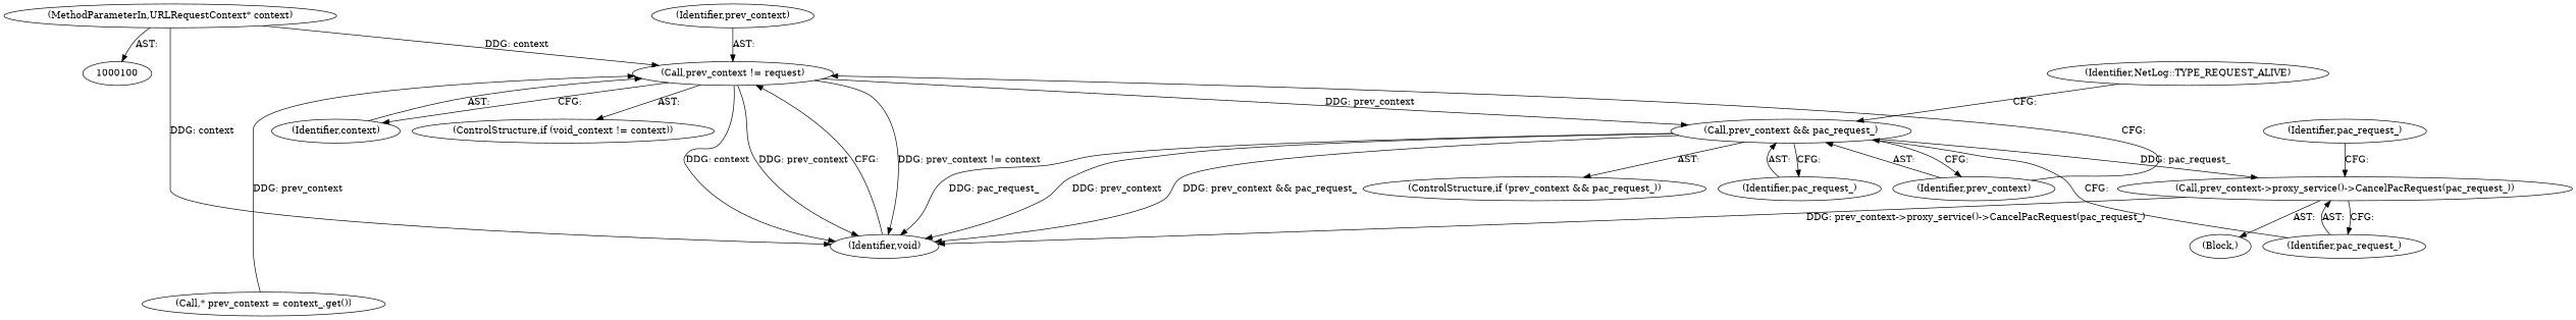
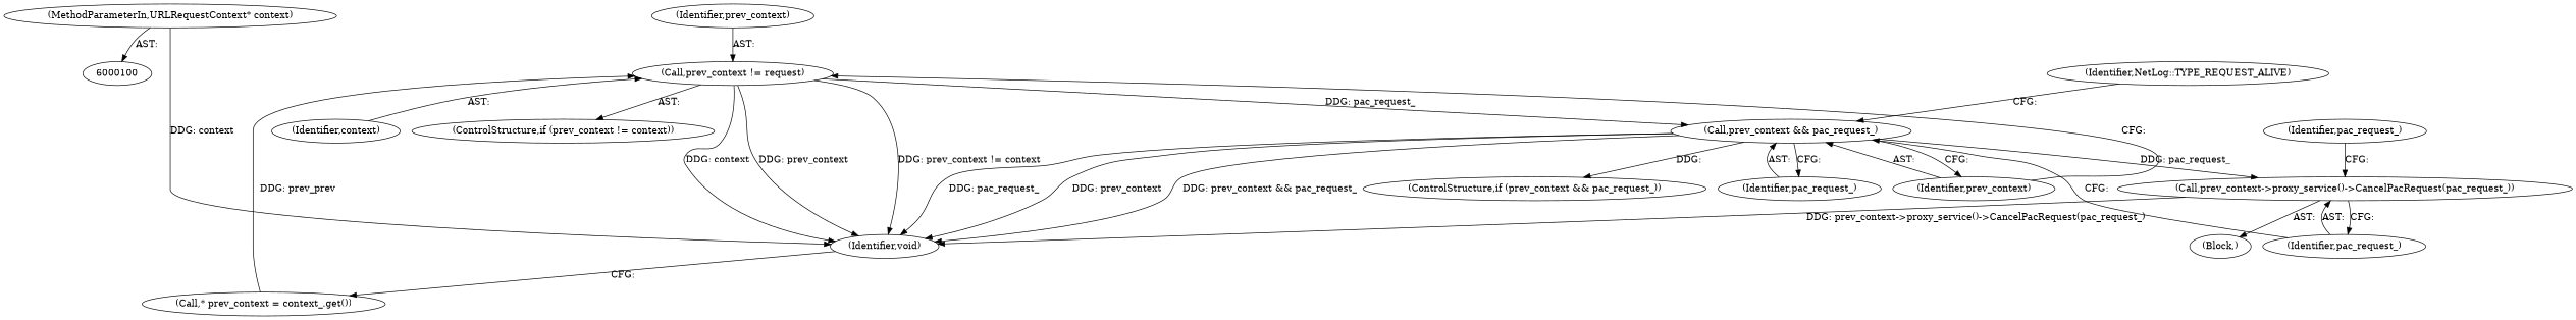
  digraph {
    n1 [label="(MethodParameterIn,URLRequestContext* context)"]
    n2 [label="(Call,prev_context != request)"]
    n3 [label="(Identifier,void)"]
-   1000100
+   1000100 [label=6000100]
    n5 [label="(Call,prev_context && pac_request_)"]
-   n6 [label="(ControlStructure,if (void_context != context))"]
+   n6 [label="(ControlStructure,if (prev_context != context))"]
    n7 [label="(Identifier,context)"]
    n8 [label="(Call,prev_context->proxy_service()->CancelPacRequest(pac_request_))"]
    n9 [label="(Identifier,prev_context)"]
    n10 [label="(Identifier,pac_request_)"]
    n11 [label="(ControlStructure,if (prev_context && pac_request_))"]
    n12 [label="(Identifier,pac_request_)"]
    n13 [label="(Block,)"]
    n14 [label="(Call,* prev_context = context_.get())"]
    n15 [label="(Identifier,prev_context)"]
    n16 [label="(Identifier,NetLog::TYPE_REQUEST_ALIVE)"]
    n17 [label="(Identifier,pac_request_)"]
-   n1 -> n2 [label="DDG: context"]
    n1 -> n3 [label="DDG: context"]
    n1 -> 1000100 [label="AST: "]
    n2 -> n3 [label="DDG: prev_context != context"]
    n2 -> n3 [label="DDG: prev_context"]
    n2 -> n3 [label="DDG: context"]
-   n2 -> n5 [label="DDG: prev_context"]
+   n2 -> n5 [label="DDG: pac_request_"]
    n2 -> n6 [label="AST: "]
-   n2 -> n7 [label="CFG: "]
-   n3 -> n2 [label="CFG: "]
+   n3 -> n14 [label="CFG: "]
    n5 -> n3 [label="DDG: prev_context"]
    n5 -> n3 [label="DDG: prev_context && pac_request_"]
    n5 -> n3 [label="DDG: pac_request_"]
    n5 -> n8 [label="DDG: pac_request_"]
    n5 -> n9 [label="CFG: "]
    n5 -> n10 [label="CFG: "]
-   n5 -> n11 [label="AST: "]
+   n5 -> n11 [label="DDG: "]
    n7 -> n2 [label="AST: "]
    n8 -> n3 [label="DDG: prev_context->proxy_service()->CancelPacRequest(pac_request_)"]
    n8 -> n12 [label="CFG: "]
    n8 -> n13 [label="AST: "]
    n9 -> n2 [label="CFG: "]
    n9 -> n5 [label="AST: "]
    n10 -> n5 [label="AST: "]
    n12 -> n5 [label="CFG: "]
    n12 -> n8 [label="AST: "]
-   n14 -> n2 [label="DDG: prev_context"]
+   n14 -> n2 [label="DDG: prev_prev"]
    n15 -> n2 [label="AST: "]
    n16 -> n5 [label="CFG: "]
    n17 -> n8 [label="CFG: "]
  }
